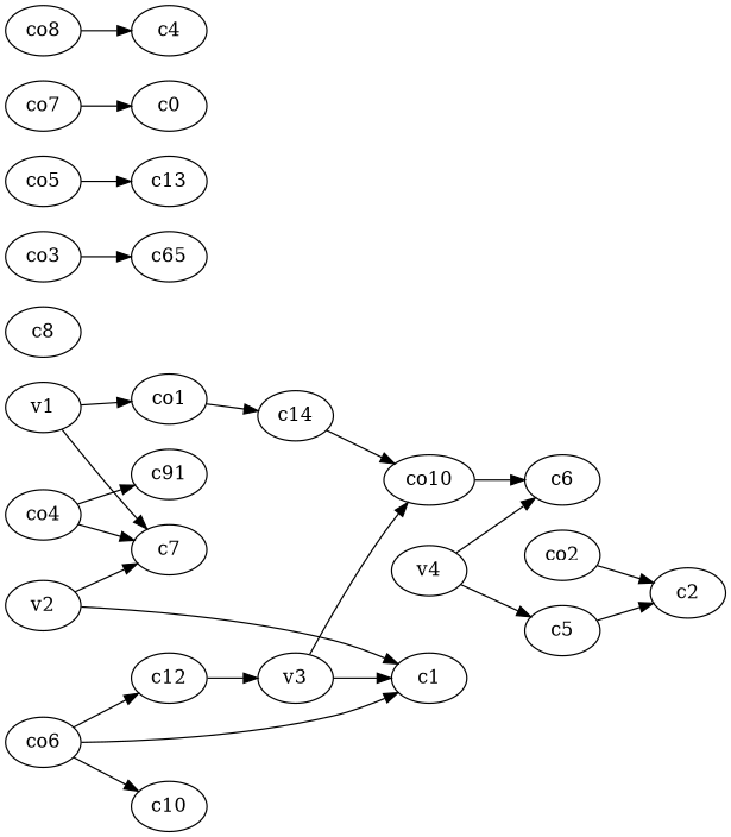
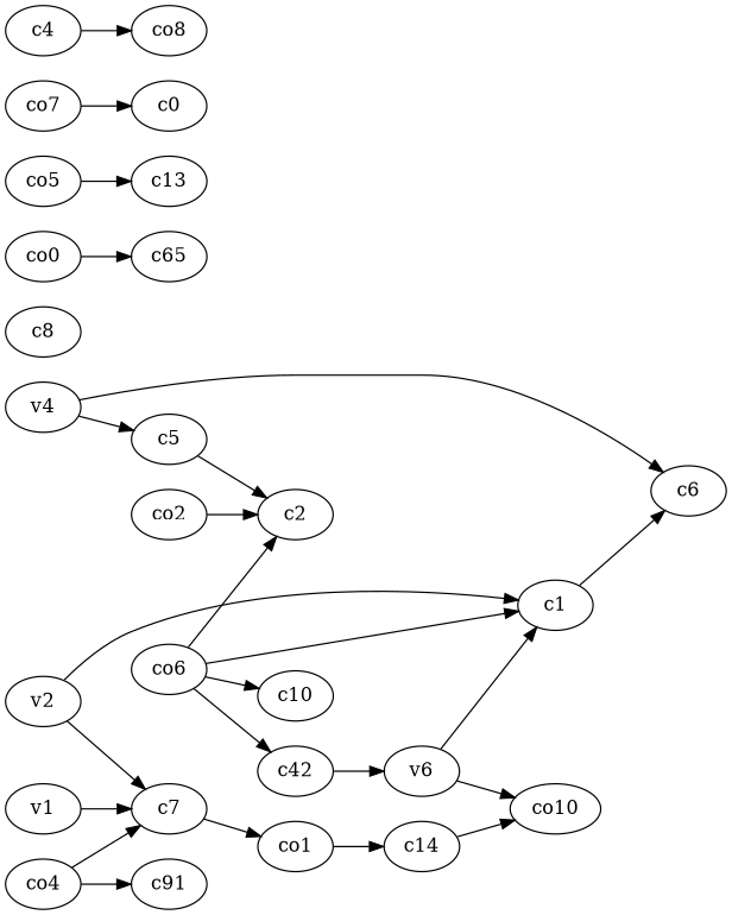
  strict digraph {
    rankdir=LR
    edge [weight=1]
    c7
    co1
    c14
    c8
-   c12
-   v3
+   c12 [label=c42]
+   v3 [label=v6]
    co10
    c1
    c6
    v1
    v2
    v4
    c5
    c2
    co2
    n16 [label=c65]
-   co3
+   co3 [label=co0]
    co4
    n19 [label=c91]
    co5
    c13
    co6
    c10
    n24 [label=c0]
    co7
    co8
    c4
-   v1 -> co1
+   c7 -> co1
    co1 -> c14
    c14 -> co10
    c12 -> v3
    v3 -> co10
    v3 -> c1
-   co10 -> c6
+   c1 -> c6
    v1 -> c7
    v2 -> c7
    v2 -> c1
    v4 -> c6
    v4 -> c5
    c5 -> c2
    co2 -> c2
    co3 -> n16
    co4 -> c7
    co4 -> n19
    co5 -> c13
    co6 -> c12
    co6 -> c1
+   co6 -> c2
    co6 -> c10
    co7 -> n24
-   co8 -> c4
+   c4 -> co8
  }
